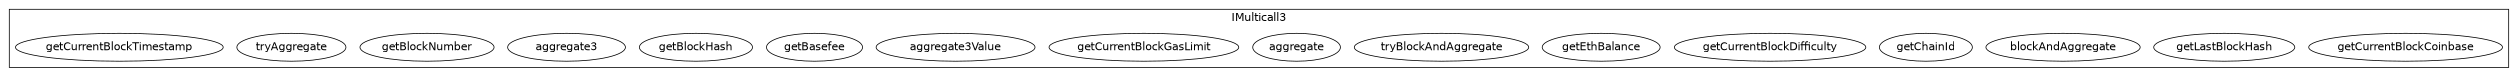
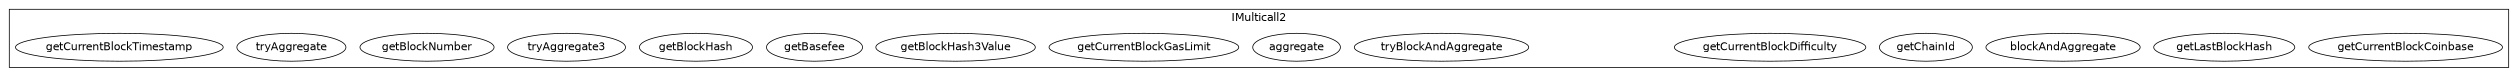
  strict digraph {
    fontname="DejaVu Sans"
    node [fontname="DejaVu Sans"]
    n1 [label=getCurrentBlockCoinbase]
    n2 [label=getLastBlockHash]
    n3 [label=blockAndAggregate]
    n4 [label=getChainId]
    n5 [label=getCurrentBlockDifficulty]
-   n6 [label=getEthBalance]
    n7 [label=tryBlockAndAggregate]
    n8 [label=aggregate]
    n9 [label=getCurrentBlockGasLimit]
-   n10 [label=aggregate3Value]
+   n10 [label=getBlockHash3Value]
    n11 [label=getBasefee]
    n12 [label=getBlockHash]
-   n13 [label=aggregate3]
+   n13 [label=tryAggregate3]
    n14 [label=getBlockNumber]
    n15 [label=tryAggregate]
    n16 [label=getCurrentBlockTimestamp]
    subgraph cluster_1 {
-     label=IMulticall3
+     label=IMulticall2
      n1
      n2
      n3
      n4
      n5
-     n6
      n7
      n8
      n9
      n10
      n11
      n12
      n13
      n14
      n15
      n16
    }
    subgraph cluster_2 {
      label="[Solidity]"
    }
  }
